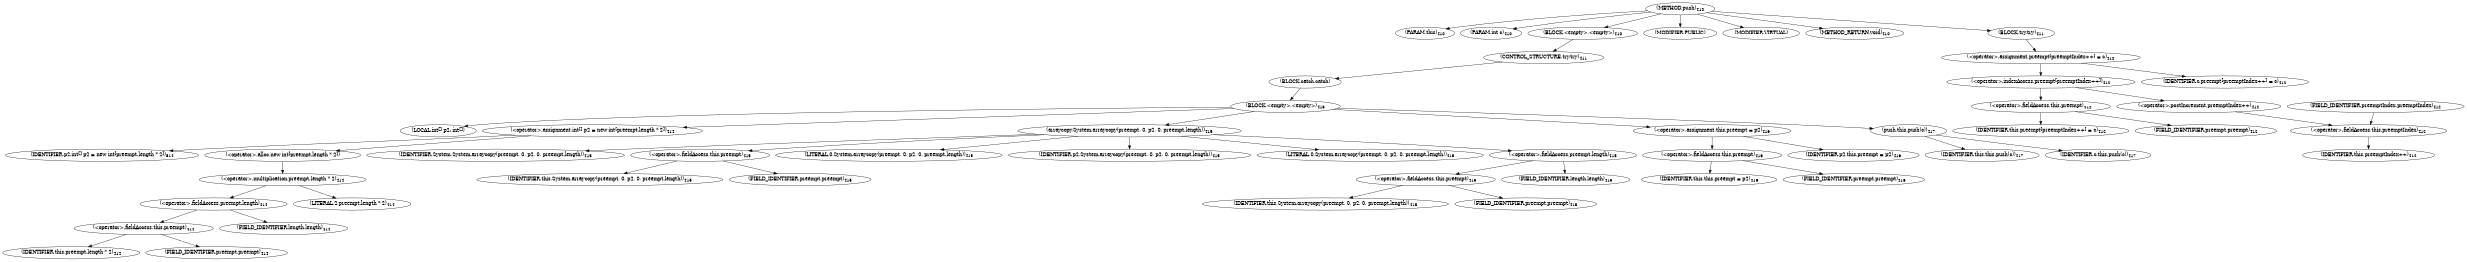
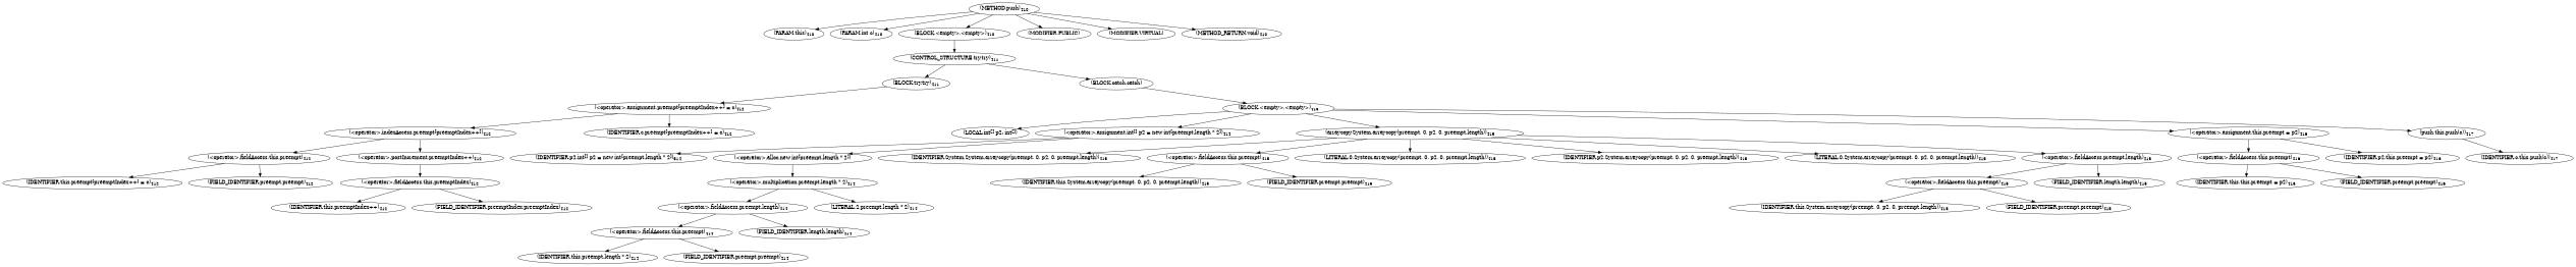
  digraph {
    n1 [label=<(METHOD,push)<SUB>410</SUB>>]
    n2 [label=<(PARAM,this)<SUB>410</SUB>>]
    n3 [label=<(PARAM,int c)<SUB>410</SUB>>]
    n4 [label=<(BLOCK,&lt;empty&gt;,&lt;empty&gt;)<SUB>410</SUB>>]
    n5 [label=<(MODIFIER,PUBLIC)>]
    n6 [label=<(MODIFIER,VIRTUAL)>]
    n7 [label=<(METHOD_RETURN,void)<SUB>410</SUB>>]
    n8 [label=<(CONTROL_STRUCTURE,try,try)<SUB>411</SUB>>]
    n9 [label=<(BLOCK,try,try)<SUB>411</SUB>>]
    n10 [label=<(BLOCK,catch,catch)>]
    n11 [label=<(&lt;operator&gt;.assignment,preempt[preemptIndex++] = c)<SUB>412</SUB>>]
    n12 [label=<(BLOCK,&lt;empty&gt;,&lt;empty&gt;)<SUB>413</SUB>>]
    n13 [label=<(&lt;operator&gt;.indexAccess,preempt[preemptIndex++])<SUB>412</SUB>>]
    n14 [label=<(IDENTIFIER,c,preempt[preemptIndex++] = c)<SUB>412</SUB>>]
    n15 [label=<(&lt;operator&gt;.fieldAccess,this.preempt)<SUB>412</SUB>>]
    n16 [label=<(&lt;operator&gt;.postIncrement,preemptIndex++)<SUB>412</SUB>>]
    n17 [label=<(IDENTIFIER,this,preempt[preemptIndex++] = c)<SUB>412</SUB>>]
    n18 [label=<(FIELD_IDENTIFIER,preempt,preempt)<SUB>412</SUB>>]
    n19 [label=<(&lt;operator&gt;.fieldAccess,this.preemptIndex)<SUB>412</SUB>>]
    n20 [label=<(IDENTIFIER,this,preemptIndex++)<SUB>412</SUB>>]
    n21 [label=<(FIELD_IDENTIFIER,preemptIndex,preemptIndex)<SUB>412</SUB>>]
    n22 [label=<(LOCAL,int[] p2: int[])>]
    n23 [label=<(&lt;operator&gt;.assignment,int[] p2 = new int[preempt.length * 2])<SUB>414</SUB>>]
    n24 [label=<(arraycopy,System.arraycopy(preempt, 0, p2, 0, preempt.length))<SUB>415</SUB>>]
    n25 [label=<(&lt;operator&gt;.assignment,this.preempt = p2)<SUB>416</SUB>>]
    n26 [label=<(push,this.push(c))<SUB>417</SUB>>]
    n27 [label=<(IDENTIFIER,p2,int[] p2 = new int[preempt.length * 2])<SUB>514</SUB>>]
    n28 [label=<(&lt;operator&gt;.alloc,new int[preempt.length * 2])>]
    n29 [label=<(IDENTIFIER,System,System.arraycopy(preempt, 0, p2, 0, preempt.length))<SUB>415</SUB>>]
    n30 [label=<(&lt;operator&gt;.fieldAccess,this.preempt)<SUB>415</SUB>>]
    n31 [label=<(LITERAL,0,System.arraycopy(preempt, 0, p2, 0, preempt.length))<SUB>415</SUB>>]
    n32 [label=<(IDENTIFIER,p2,System.arraycopy(preempt, 0, p2, 0, preempt.length))<SUB>415</SUB>>]
    n33 [label=<(LITERAL,0,System.arraycopy(preempt, 0, p2, 0, preempt.length))<SUB>415</SUB>>]
    n34 [label=<(&lt;operator&gt;.fieldAccess,preempt.length)<SUB>415</SUB>>]
    n35 [label=<(&lt;operator&gt;.fieldAccess,this.preempt)<SUB>416</SUB>>]
    n36 [label=<(IDENTIFIER,p2,this.preempt = p2)<SUB>416</SUB>>]
-   n37 [label=<(IDENTIFIER,this,this.push(c))<SUB>417</SUB>>]
    n38 [label=<(IDENTIFIER,c,this.push(c))<SUB>417</SUB>>]
    n39 [label=<(&lt;operator&gt;.multiplication,preempt.length * 2)<SUB>414</SUB>>]
    n40 [label=<(&lt;operator&gt;.fieldAccess,preempt.length)<SUB>414</SUB>>]
    n41 [label=<(LITERAL,2,preempt.length * 2)<SUB>414</SUB>>]
    n42 [label=<(&lt;operator&gt;.fieldAccess,this.preempt)<SUB>414</SUB>>]
    n43 [label=<(FIELD_IDENTIFIER,length,length)<SUB>414</SUB>>]
    n44 [label=<(IDENTIFIER,this,preempt.length * 2)<SUB>414</SUB>>]
    n45 [label=<(FIELD_IDENTIFIER,preempt,preempt)<SUB>414</SUB>>]
    n46 [label=<(IDENTIFIER,this,System.arraycopy(preempt, 0, p2, 0, preempt.length))<SUB>415</SUB>>]
    n47 [label=<(FIELD_IDENTIFIER,preempt,preempt)<SUB>415</SUB>>]
    n48 [label=<(&lt;operator&gt;.fieldAccess,this.preempt)<SUB>415</SUB>>]
    n49 [label=<(FIELD_IDENTIFIER,length,length)<SUB>415</SUB>>]
    n50 [label=<(IDENTIFIER,this,System.arraycopy(preempt, 0, p2, 0, preempt.length))<SUB>415</SUB>>]
    n51 [label=<(FIELD_IDENTIFIER,preempt,preempt)<SUB>415</SUB>>]
    n52 [label=<(IDENTIFIER,this,this.preempt = p2)<SUB>416</SUB>>]
    n53 [label=<(FIELD_IDENTIFIER,preempt,preempt)<SUB>416</SUB>>]
    n1 -> n2
    n1 -> n3
    n1 -> n4
    n1 -> n5
    n1 -> n6
    n1 -> n7
    n4 -> n8
-   n1 -> n9
+   n8 -> n9
    n8 -> n10
    n9 -> n11
    n10 -> n12
    n11 -> n13
    n11 -> n14
    n12 -> n22
    n12 -> n23
    n12 -> n24
    n12 -> n25
    n12 -> n26
    n13 -> n15
    n13 -> n16
    n15 -> n17
    n15 -> n18
    n16 -> n19
    n19 -> n20
-   n21 -> n19
+   n19 -> n21
    n23 -> n27
    n23 -> n28
    n24 -> n29
    n24 -> n30
    n24 -> n31
    n24 -> n32
    n24 -> n33
    n24 -> n34
    n25 -> n35
    n25 -> n36
-   n26 -> n37
    n26 -> n38
    n28 -> n39
    n30 -> n46
    n30 -> n47
    n34 -> n48
    n34 -> n49
    n35 -> n52
    n35 -> n53
    n39 -> n40
    n39 -> n41
    n40 -> n42
    n40 -> n43
    n42 -> n44
    n42 -> n45
    n48 -> n50
    n48 -> n51
  }
